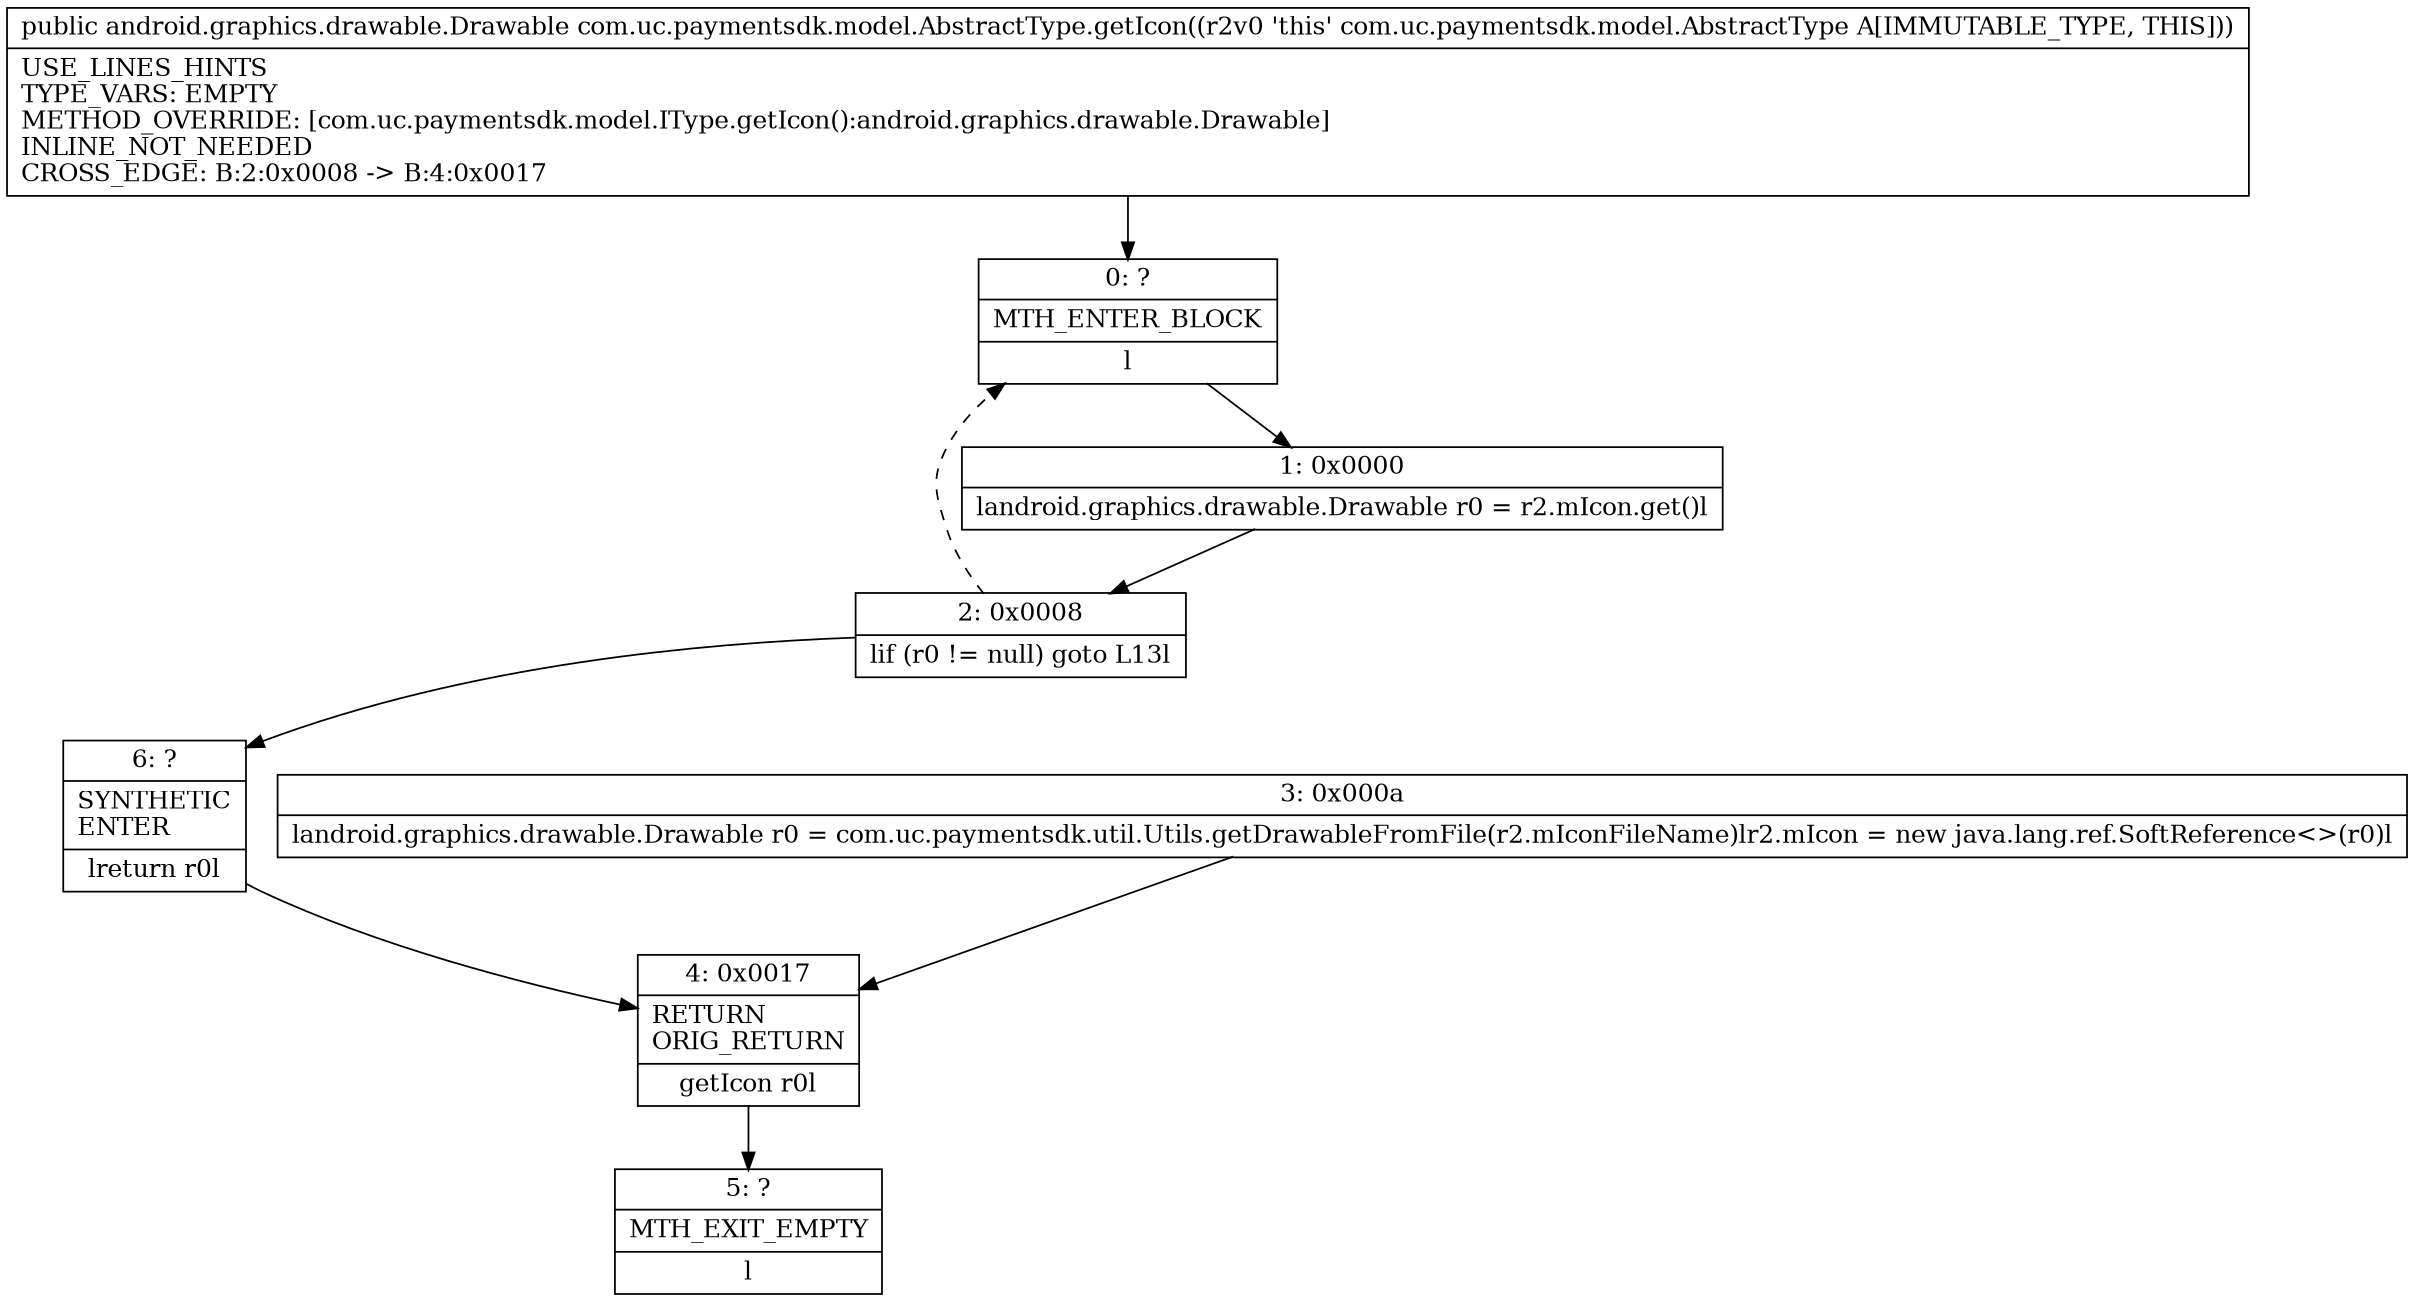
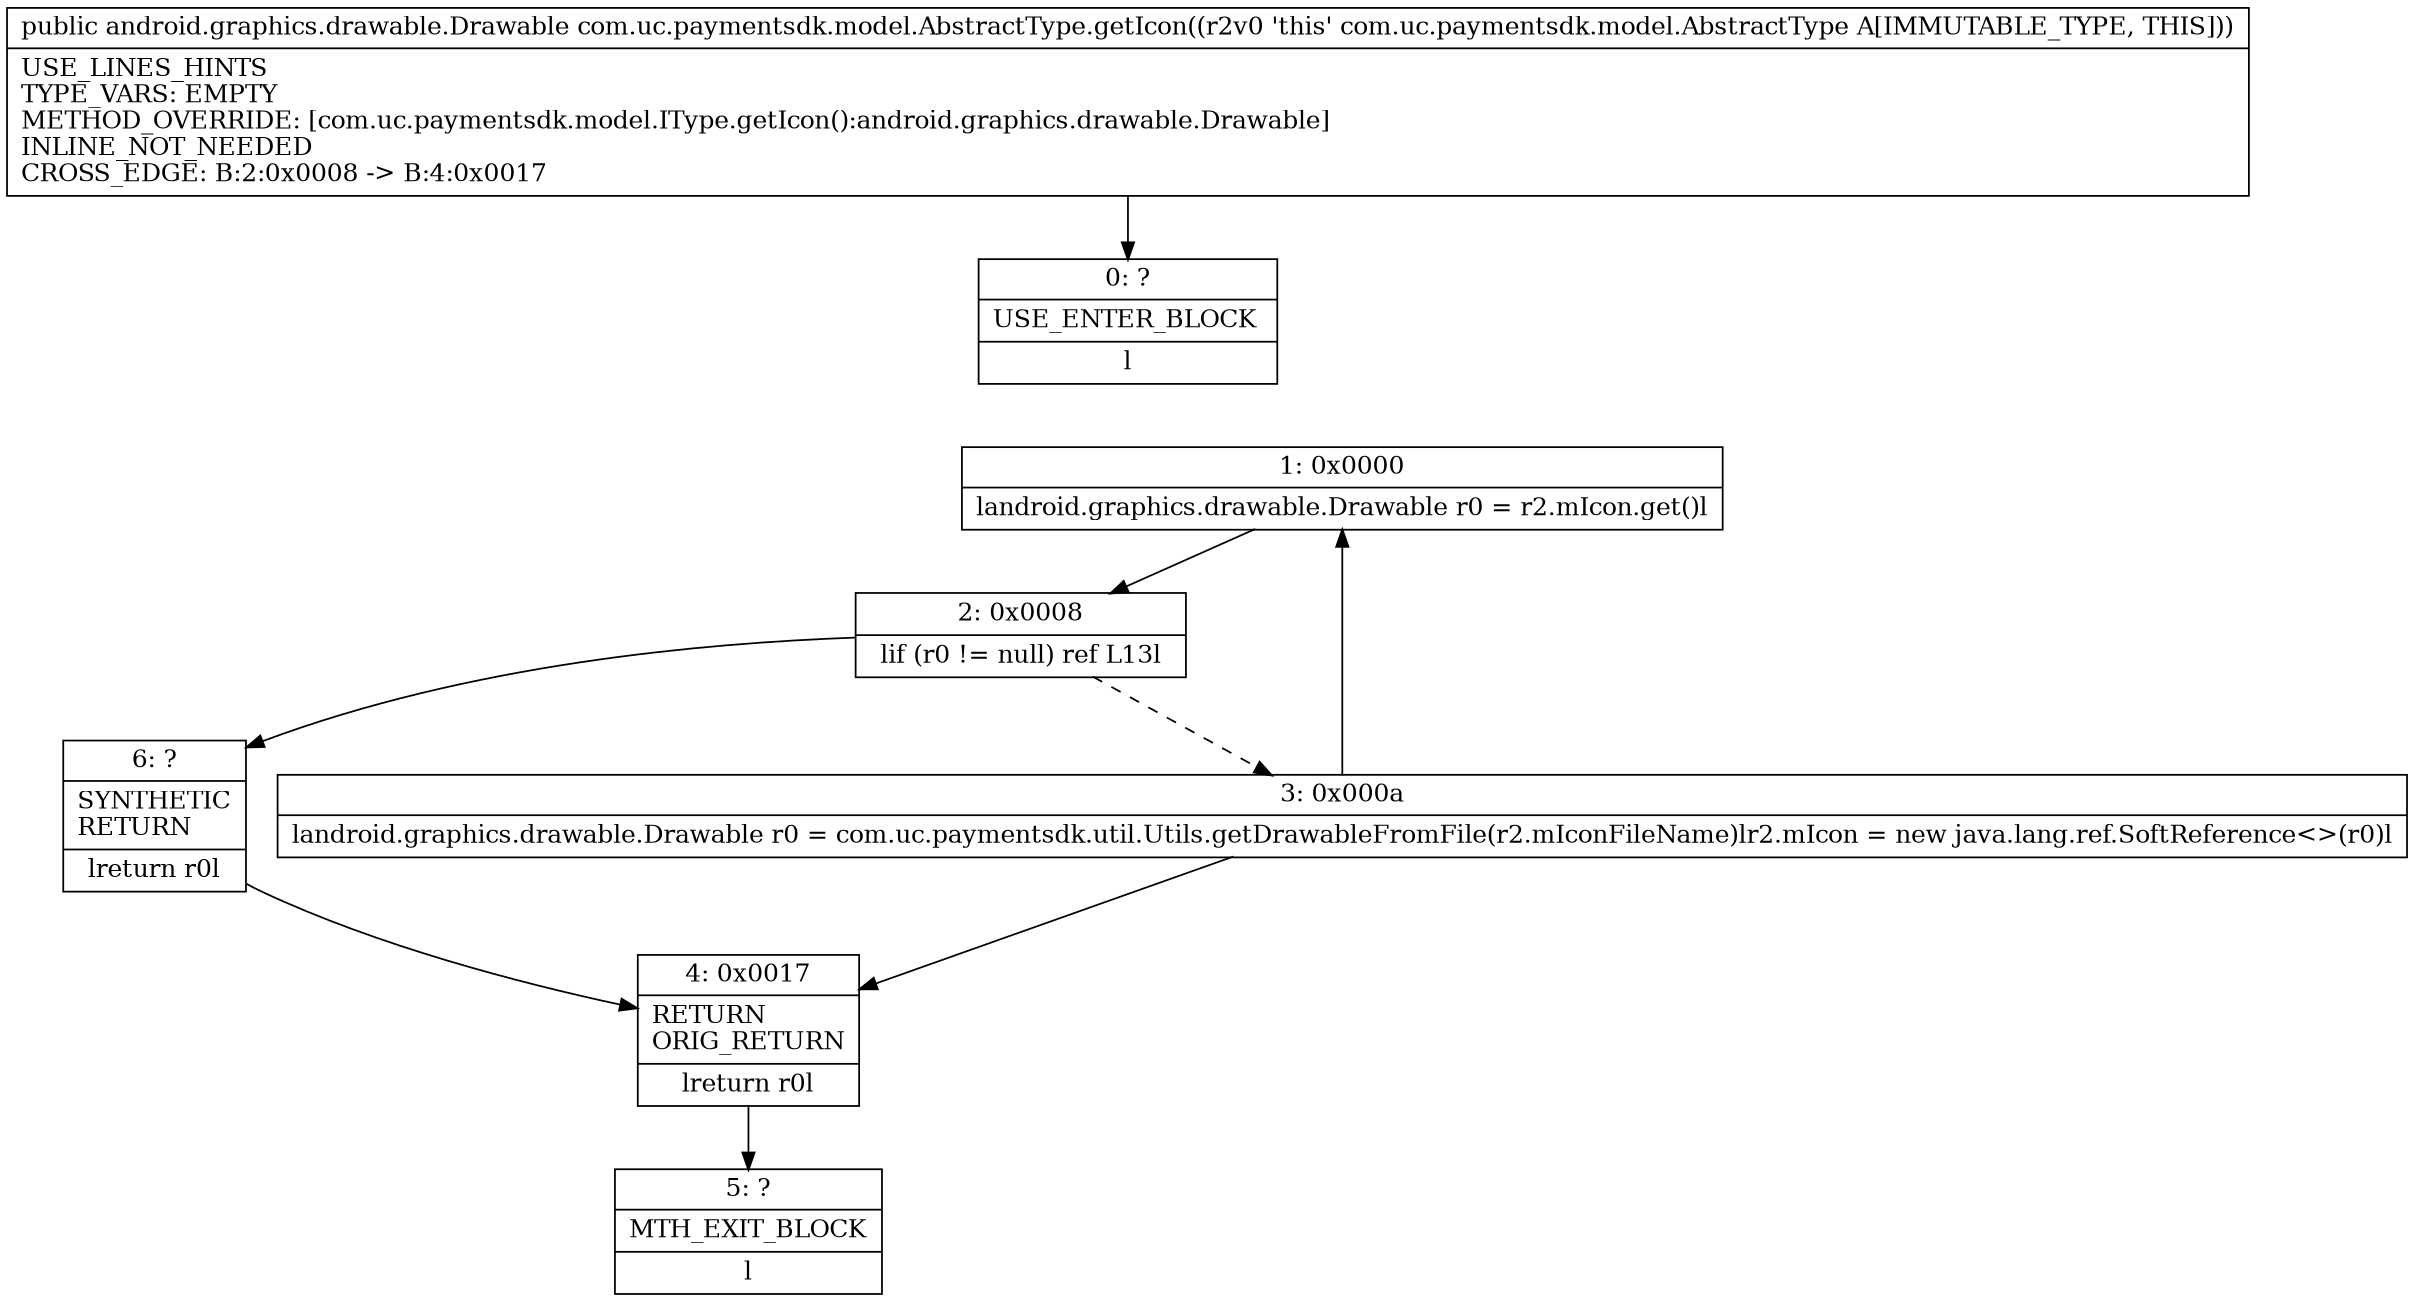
  digraph {
    node [shape=record]
-   n1 [label="{0\:\ ?|MTH_ENTER_BLOCK\l|l}"]
+   n1 [label="{0\:\ ?|USE_ENTER_BLOCK\l|l}"]
    n2 [label="{1\:\ 0x0000|landroid.graphics.drawable.Drawable r0 = r2.mIcon.get()l}"]
-   n3 [label="{2\:\ 0x0008|lif (r0 != null) goto L13l}"]
+   n3 [label="{2\:\ 0x0008|lif (r0 != null) ref L13l}"]
    n4 [label="{3\:\ 0x000a|landroid.graphics.drawable.Drawable r0 = com.uc.paymentsdk.util.Utils.getDrawableFromFile(r2.mIconFileName)lr2.mIcon = new java.lang.ref.SoftReference\<\>(r0)l}"]
-   n5 [label="{6\:\ ?|SYNTHETIC\lENTER\l|lreturn r0l}"]
-   n6 [label="{4\:\ 0x0017|RETURN\lORIG_RETURN\l|getIcon r0l}"]
-   n7 [label="{5\:\ ?|MTH_EXIT_EMPTY\l|l}"]
+   n5 [label="{6\:\ ?|SYNTHETIC\lRETURN\l|lreturn r0l}"]
+   n6 [label="{4\:\ 0x0017|RETURN\lORIG_RETURN\l|lreturn r0l}"]
+   n7 [label="{5\:\ ?|MTH_EXIT_BLOCK\l|l}"]
    n8 [label="{public android.graphics.drawable.Drawable com.uc.paymentsdk.model.AbstractType.getIcon((r2v0 'this' com.uc.paymentsdk.model.AbstractType A[IMMUTABLE_TYPE, THIS]))  | USE_LINES_HINTS\lTYPE_VARS: EMPTY\lMETHOD_OVERRIDE: [com.uc.paymentsdk.model.IType.getIcon():android.graphics.drawable.Drawable]\lINLINE_NOT_NEEDED\lCROSS_EDGE: B:2:0x0008 \-\> B:4:0x0017\l}"]
-   n1 -> n2
+   n4 -> n2
    n2 -> n3
-   n3 -> n1 [style=dashed]
+   n3 -> n4 [style=dashed]
    n3 -> n5
    n4 -> n6
    n5 -> n6
    n6 -> n7
    n8 -> n1
  }
